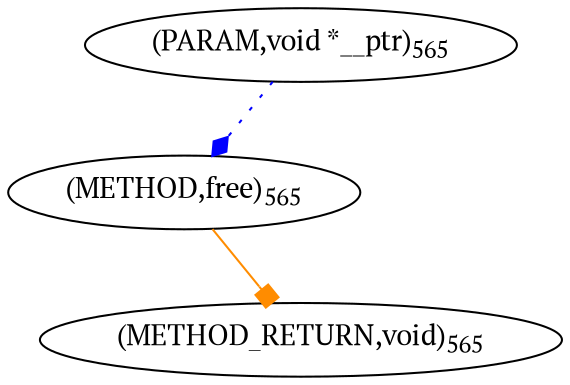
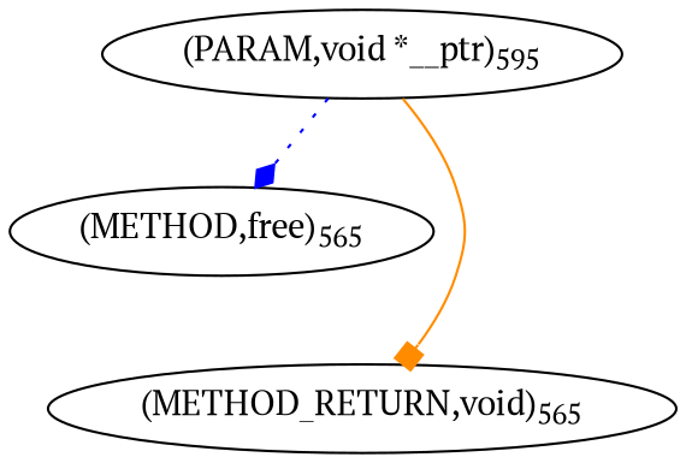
  digraph {
    fontname="PT Serif"
    node [fontname="PT Serif"]
    edge [fontname="PT Serif"]
    n1 [label=<(METHOD,free)<SUB>565</SUB>>]
    n2 [label=<(METHOD_RETURN,void)<SUB>565</SUB>>]
-   n3 [label=<(PARAM,void *__ptr)<SUB>565</SUB>>]
-   n1 -> n2 [arrowhead=box color=darkorange style=solid]
+   n3 [label=<(PARAM,void *__ptr)<SUB>595</SUB>>]
+   n3 -> n2 [arrowhead=box color=darkorange style=solid]
    n3 -> n1 [arrowhead=diamond color=blue style=dotted]
  }
